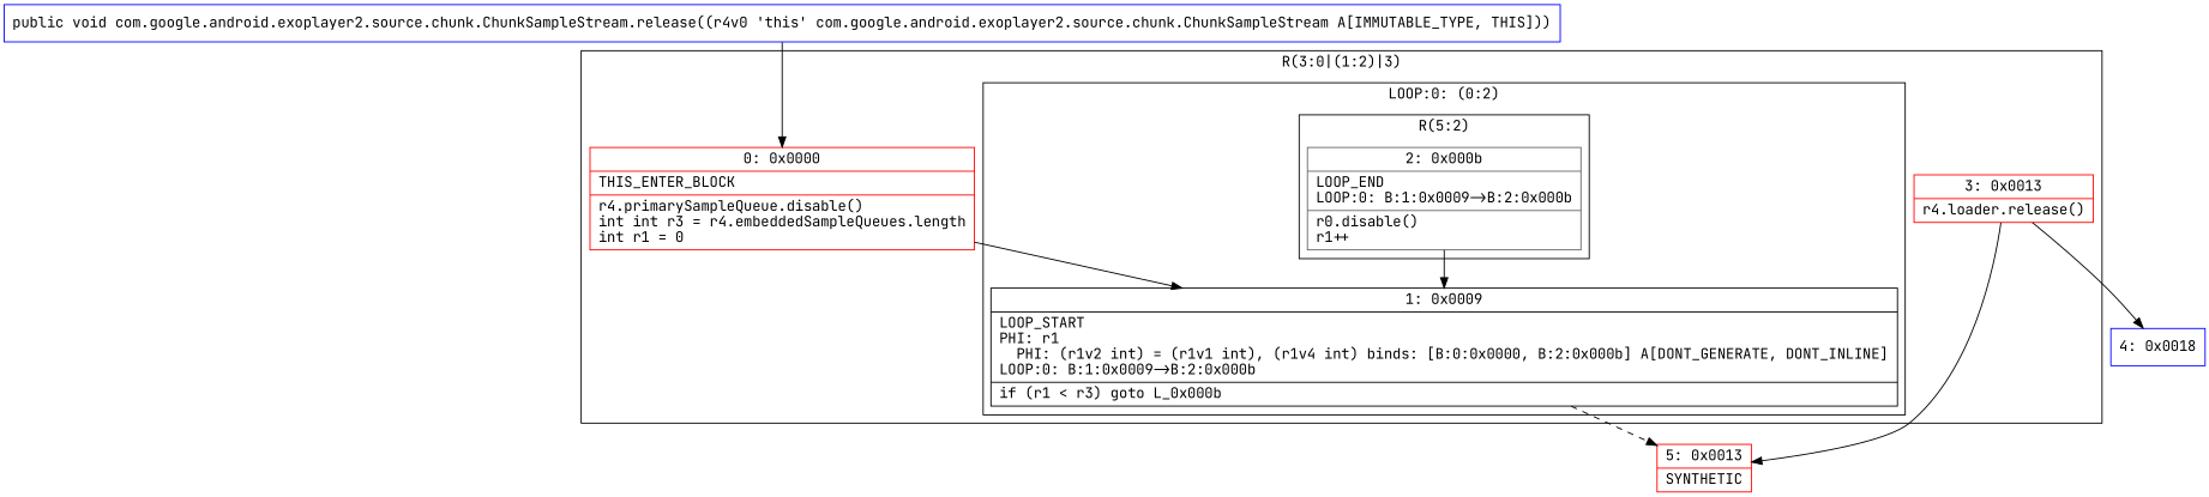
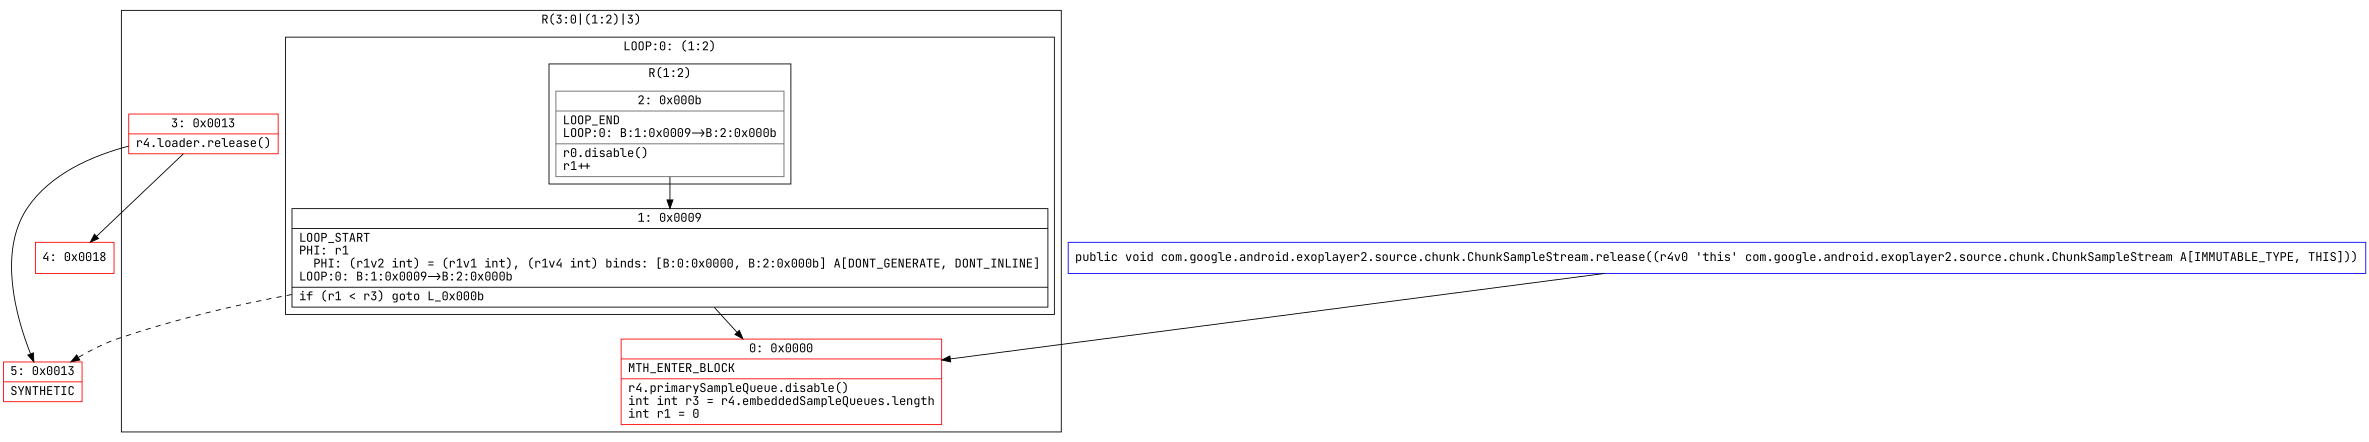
  digraph {
    fontname="JetBrains Mono"
    node [color=red fontname="JetBrains Mono" shape=record]
    edge [fontname="JetBrains Mono"]
    n1 [color=gray40 label="{2\:\ 0x000b|LOOP_END\lLOOP:0: B:1:0x0009\-\>B:2:0x000b\l|r0.disable()\lr1++\l}"]
    n2 [color=black label="{1\:\ 0x0009|LOOP_START\lPHI: r1 \l  PHI: (r1v2 int) = (r1v1 int), (r1v4 int) binds: [B:0:0x0000, B:2:0x000b] A[DONT_GENERATE, DONT_INLINE]\lLOOP:0: B:1:0x0009\-\>B:2:0x000b\l|if (r1 \< r3) goto L_0x000b\l}"]
-   n3 [label="{0\:\ 0x0000|THIS_ENTER_BLOCK\l|r4.primarySampleQueue.disable()\lint int r3 = r4.embeddedSampleQueues.length\lint r1 = 0\l}"]
+   n3 [label="{0\:\ 0x0000|MTH_ENTER_BLOCK\l|r4.primarySampleQueue.disable()\lint int r3 = r4.embeddedSampleQueues.length\lint r1 = 0\l}"]
    n4 [label="{3\:\ 0x0013|r4.loader.release()\l}"]
    n5 [label="{5\:\ 0x0013|SYNTHETIC\l}"]
-   n6 [color=blue label="{4\:\ 0x0018}"]
+   n6 [label="{4\:\ 0x0018}"]
    n7 [color=blue label="{public void com.google.android.exoplayer2.source.chunk.ChunkSampleStream.release((r4v0 'this' com.google.android.exoplayer2.source.chunk.ChunkSampleStream A[IMMUTABLE_TYPE, THIS])) }"]
    subgraph cluster_1 {
      label="R(3:0|(1:2)|3)"
      n3
      n4
      subgraph cluster_2 {
-       label="LOOP:0: (0:2)"
+       label="LOOP:0: (1:2)"
        n2
        subgraph cluster_3 {
-         label="R(5:2)"
+         label="R(1:2)"
          n1
        }
      }
    }
    n1 -> n2
    n2 -> n5 [style=dashed]
-   n3 -> n2
+   n2 -> n3
    n4 -> n5
    n4 -> n6
    n7 -> n3
  }
